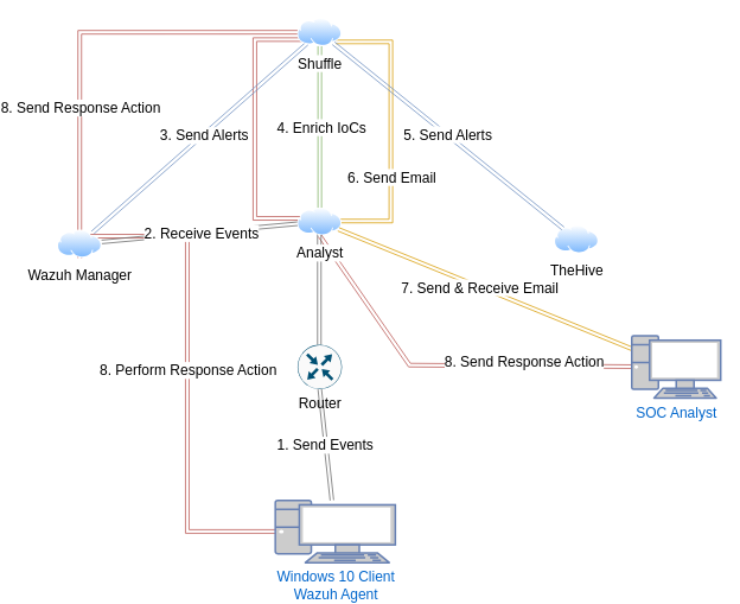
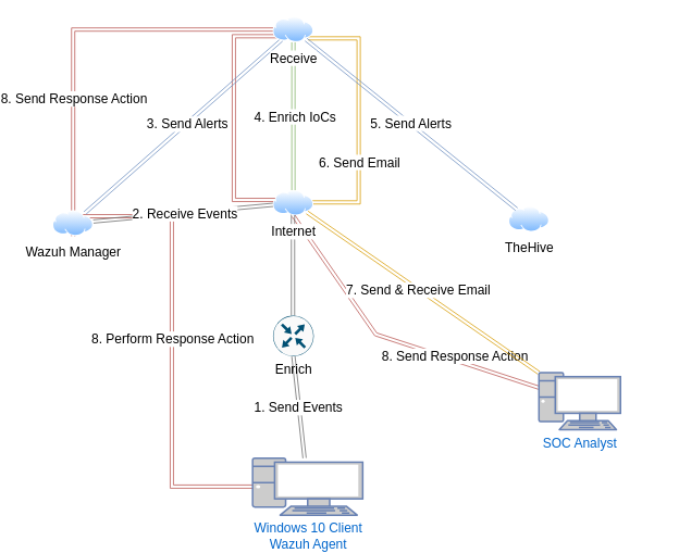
  <mxCell id="0" />
  <mxCell id="1" parent="0" />
  <mxCell id="2" style="edgeStyle=orthogonalEdgeStyle;rounded=0;orthogonalLoop=1;jettySize=auto;html=1;exitX=1;exitY=1;exitDx=0;exitDy=0;entryX=0.76;entryY=0.476;entryDx=0;entryDy=0;entryPerimeter=0;fontSize=12;shape=link;fillColor=#f8cecc;strokeColor=#b85450;" edge="1" parent="1"><mxGeometry relative="1" as="geometry"><mxPoint x="304" y="44" as="sourcePoint" /><mxPoint x="309" y="245" as="targetPoint" /><Array as="points"><mxPoint x="242" y="44" /><mxPoint x="242" y="245" /></Array></mxGeometry></mxCell>
  <mxCell id="3" style="edgeStyle=none;curved=0;rounded=0;orthogonalLoop=1;jettySize=auto;html=1;entryX=0.5;entryY=1;entryDx=0;entryDy=0;fontSize=12;fillColor=#f8cecc;strokeColor=#b85450;shape=link;" edge="1" parent="1" source="30" target="16"><mxGeometry relative="1" as="geometry"><Array as="points"><mxPoint x="416" y="410" /></Array></mxGeometry></mxCell>
  <mxCell id="4" value="&lt;div&gt;8. Send Response Action&lt;/div&gt;" style="edgeLabel;html=1;align=center;verticalAlign=middle;resizable=0;points=[];fontSize=16;" vertex="1" connectable="0" parent="3"><mxGeometry x="-0.429" y="-5" relative="1" as="geometry"><mxPoint as="offset" /></mxGeometry></mxCell>
  <mxCell id="5" style="edgeStyle=orthogonalEdgeStyle;rounded=0;orthogonalLoop=1;jettySize=auto;html=1;exitX=1;exitY=1;exitDx=0;exitDy=0;entryX=0.76;entryY=0.476;entryDx=0;entryDy=0;entryPerimeter=0;fontSize=12;shape=link;fillColor=#ffe6cc;strokeColor=#d79b00;" edge="1" parent="1" source="27" target="16"><mxGeometry relative="1" as="geometry"><Array as="points"><mxPoint x="395" y="47" /><mxPoint x="395" y="248" /></Array></mxGeometry></mxCell>
  <mxCell id="6" value="6. Send Email" style="edgeLabel;html=1;align=center;verticalAlign=middle;resizable=0;points=[];fontSize=16;" vertex="1" connectable="0" parent="5"><mxGeometry x="0.293" relative="1" as="geometry"><mxPoint as="offset" /></mxGeometry></mxCell>
  <mxCell id="7" style="edgeStyle=none;curved=1;rounded=0;orthogonalLoop=1;jettySize=auto;html=1;entryX=0.5;entryY=1;entryDx=0;entryDy=0;entryPerimeter=0;fontSize=12;startArrow=classic;startFill=1;shape=link;fillColor=#f5f5f5;strokeColor=#666666;" edge="1" parent="1" source="12" target="13"><mxGeometry relative="1" as="geometry" /></mxCell>
  <mxCell id="8" value="&lt;div&gt;1. Send Events&lt;/div&gt;" style="edgeLabel;html=1;align=center;verticalAlign=middle;resizable=0;points=[];fontSize=16;" vertex="1" connectable="0" parent="7"><mxGeometry x="-0.005" y="1" relative="1" as="geometry"><mxPoint as="offset" /></mxGeometry></mxCell>
  <mxCell id="9" style="edgeStyle=none;curved=1;rounded=0;orthogonalLoop=1;jettySize=auto;html=1;entryX=0.5;entryY=1;entryDx=0;entryDy=0;entryPerimeter=0;fontSize=12;startArrow=classic;startFill=1;shape=link;fillColor=#f5f5f5;strokeColor=#666666;" edge="1" parent="1"><mxGeometry relative="1" as="geometry"><mxPoint x="314.5" y="387.5" as="sourcePoint" /><mxPoint x="314.5" y="262.5" as="targetPoint" /></mxGeometry></mxCell>
  <mxCell id="10" style="edgeStyle=orthogonalEdgeStyle;rounded=0;orthogonalLoop=1;jettySize=auto;html=1;entryX=0.5;entryY=1;entryDx=0;entryDy=0;fontSize=12;shape=link;fillColor=#f8cecc;strokeColor=#b85450;" edge="1" parent="1" source="12" target="22"><mxGeometry relative="1" as="geometry"><Array as="points"><mxPoint x="166" y="597" /><mxPoint x="166" y="265" /></Array></mxGeometry></mxCell>
  <mxCell id="11" value="&lt;div&gt;8. Perform Response Action&lt;/div&gt;" style="edgeLabel;html=1;align=center;verticalAlign=middle;resizable=0;points=[];fontSize=16;" vertex="1" connectable="0" parent="10"><mxGeometry x="-0.026" relative="1" as="geometry"><mxPoint as="offset" /></mxGeometry></mxCell>
  <mxCell id="12" value="&lt;div&gt;Windows 10 Client&lt;/div&gt;&lt;div&gt;Wazuh Agent&lt;br&gt;&lt;/div&gt;" style="fontColor=#0066CC;verticalAlign=top;verticalLabelPosition=bottom;labelPosition=center;align=center;html=1;outlineConnect=0;fillColor=#CCCCCC;strokeColor=#6881B3;gradientColor=none;gradientDirection=north;strokeWidth=2;shape=mxgraph.networks.pc;fontSize=16;" vertex="1" parent="1"><mxGeometry x="265" y="562" width="135" height="70" as="geometry" /></mxCell>
- <mxCell id="13" value="&lt;div&gt;Router&lt;/div&gt;" style="sketch=0;points=[[0.5,0,0],[1,0.5,0],[0.5,1,0],[0,0.5,0],[0.145,0.145,0],[0.856,0.145,0],[0.855,0.856,0],[0.145,0.855,0]];verticalLabelPosition=bottom;html=1;verticalAlign=top;aspect=fixed;align=center;pointerEvents=1;shape=mxgraph.cisco19.rect;prIcon=router;fillColor=#FAFAFA;strokeColor=#005073;fontSize=16;" vertex="1" parent="1"><mxGeometry x="290" y="387" width="50" height="50" as="geometry" /></mxCell>
+ <mxCell id="13" value="&lt;div&gt;Enrich&lt;/div&gt;" style="sketch=0;points=[[0.5,0,0],[1,0.5,0],[0.5,1,0],[0,0.5,0],[0.145,0.145,0],[0.856,0.145,0],[0.855,0.856,0],[0.145,0.855,0]];verticalLabelPosition=bottom;html=1;verticalAlign=top;aspect=fixed;align=center;pointerEvents=1;shape=mxgraph.cisco19.rect;prIcon=router;fillColor=#FAFAFA;strokeColor=#005073;fontSize=16;" vertex="1" parent="1"><mxGeometry x="290" y="387" width="50" height="50" as="geometry" /></mxCell>
  <mxCell id="14" style="edgeStyle=none;curved=1;rounded=0;orthogonalLoop=1;jettySize=auto;html=1;fontSize=12;shape=link;fillColor=#f5f5f5;strokeColor=#666666;" edge="1" parent="1" source="16" target="22"><mxGeometry relative="1" as="geometry" /></mxCell>
  <mxCell id="15" value="2. Receive Events" style="edgeLabel;html=1;align=center;verticalAlign=middle;resizable=0;points=[];fontSize=16;" vertex="1" connectable="0" parent="14"><mxGeometry x="-0.018" relative="1" as="geometry"><mxPoint as="offset" /></mxGeometry></mxCell>
- <mxCell id="16" value="&lt;div&gt;Analyst&lt;/div&gt;" style="image;aspect=fixed;perimeter=ellipsePerimeter;html=1;align=center;shadow=0;dashed=0;spacingTop=3;image=img/lib/active_directory/internet_cloud.svg;fontSize=16;" vertex="1" parent="1"><mxGeometry x="290" y="233" width="50" height="31.5" as="geometry" /></mxCell>
+ <mxCell id="16" value="&lt;div&gt;Internet&lt;/div&gt;" style="image;aspect=fixed;perimeter=ellipsePerimeter;html=1;align=center;shadow=0;dashed=0;spacingTop=3;image=img/lib/active_directory/internet_cloud.svg;fontSize=16;" vertex="1" parent="1"><mxGeometry x="290" y="233" width="50" height="31.5" as="geometry" /></mxCell>
  <mxCell id="17" value="TheHive" style="image;aspect=fixed;perimeter=ellipsePerimeter;html=1;align=center;shadow=0;dashed=0;spacingTop=3;image=img/lib/active_directory/internet_cloud.svg;fontSize=16;" vertex="1" parent="1"><mxGeometry x="579" y="253" width="50" height="31.5" as="geometry" /></mxCell>
  <mxCell id="18" style="edgeStyle=none;curved=1;rounded=0;orthogonalLoop=1;jettySize=auto;html=1;fontSize=12;shape=link;fillColor=#dae8fc;strokeColor=#6c8ebf;" edge="1" parent="1" source="22" target="27"><mxGeometry relative="1" as="geometry" /></mxCell>
  <mxCell id="19" value="3. Send Alerts" style="edgeLabel;html=1;align=center;verticalAlign=middle;resizable=0;points=[];fontSize=16;" vertex="1" connectable="0" parent="18"><mxGeometry x="0.035" y="-1" relative="1" as="geometry"><mxPoint as="offset" /></mxGeometry></mxCell>
  <mxCell id="20" style="edgeStyle=orthogonalEdgeStyle;rounded=0;orthogonalLoop=1;jettySize=auto;html=1;entryX=0;entryY=0.5;entryDx=0;entryDy=0;fontSize=12;shape=link;fillColor=#f8cecc;strokeColor=#b85450;" edge="1" parent="1" source="22" target="27"><mxGeometry relative="1" as="geometry"><Array as="points"><mxPoint x="45" y="36" /></Array></mxGeometry></mxCell>
  <mxCell id="21" value="8. Send Response Action" style="edgeLabel;html=1;align=center;verticalAlign=middle;resizable=0;points=[];fontSize=16;" vertex="1" connectable="0" parent="20"><mxGeometry x="-0.561" relative="1" as="geometry"><mxPoint y="-35" as="offset" /></mxGeometry></mxCell>
  <mxCell id="22" value="Wazuh Manager" style="image;aspect=fixed;perimeter=ellipsePerimeter;html=1;align=center;shadow=0;dashed=0;spacingTop=3;image=img/lib/active_directory/internet_cloud.svg;fontSize=16;" vertex="1" parent="1"><mxGeometry x="20" y="258" width="50" height="31.5" as="geometry" /></mxCell>
  <mxCell id="23" style="edgeStyle=none;curved=1;rounded=0;orthogonalLoop=1;jettySize=auto;html=1;entryX=0.5;entryY=0;entryDx=0;entryDy=0;fontSize=12;shape=link;fillColor=#d5e8d4;strokeColor=#82b366;" edge="1" parent="1" source="27" target="16"><mxGeometry relative="1" as="geometry" /></mxCell>
  <mxCell id="24" value="&lt;div&gt;4. Enrich IoCs&lt;/div&gt;" style="edgeLabel;html=1;align=center;verticalAlign=middle;resizable=0;points=[];fontSize=16;" vertex="1" connectable="0" parent="23"><mxGeometry x="0.008" y="1" relative="1" as="geometry"><mxPoint as="offset" /></mxGeometry></mxCell>
  <mxCell id="25" style="edgeStyle=none;curved=1;rounded=0;orthogonalLoop=1;jettySize=auto;html=1;fontSize=12;shape=link;fillColor=#dae8fc;strokeColor=#6c8ebf;" edge="1" parent="1" source="27" target="17"><mxGeometry relative="1" as="geometry" /></mxCell>
  <mxCell id="26" value="&lt;div&gt;5. Send Alerts&lt;/div&gt;" style="edgeLabel;html=1;align=center;verticalAlign=middle;resizable=0;points=[];fontSize=16;" vertex="1" connectable="0" parent="25"><mxGeometry x="-0.009" relative="1" as="geometry"><mxPoint y="-1" as="offset" /></mxGeometry></mxCell>
- <mxCell id="27" value="Shuffle" style="image;aspect=fixed;perimeter=ellipsePerimeter;html=1;align=center;shadow=0;dashed=0;spacingTop=3;image=img/lib/active_directory/internet_cloud.svg;fontSize=16;" vertex="1" parent="1"><mxGeometry x="290" y="20" width="50" height="31.5" as="geometry" /></mxCell>
+ <mxCell id="27" value="Receive" style="image;aspect=fixed;perimeter=ellipsePerimeter;html=1;align=center;shadow=0;dashed=0;spacingTop=3;image=img/lib/active_directory/internet_cloud.svg;fontSize=16;" vertex="1" parent="1"><mxGeometry x="290" y="20" width="50" height="31.5" as="geometry" /></mxCell>
  <mxCell id="28" style="edgeStyle=none;curved=1;rounded=0;orthogonalLoop=1;jettySize=auto;html=1;fontSize=12;shape=link;fillColor=#ffe6cc;strokeColor=#d79b00;" edge="1" parent="1" source="30" target="16"><mxGeometry relative="1" as="geometry" /></mxCell>
  <mxCell id="29" value="7. Send &amp;amp; Receive Email" style="edgeLabel;html=1;align=center;verticalAlign=middle;resizable=0;points=[];fontSize=16;" vertex="1" connectable="0" parent="28"><mxGeometry x="0.041" y="1" relative="1" as="geometry"><mxPoint as="offset" /></mxGeometry></mxCell>
- <mxCell id="30" value="SOC Analyst" style="fontColor=#0066CC;verticalAlign=top;verticalLabelPosition=bottom;labelPosition=center;align=center;html=1;outlineConnect=0;fillColor=#CCCCCC;strokeColor=#6881B3;gradientColor=none;gradientDirection=north;strokeWidth=2;shape=mxgraph.networks.pc;fontSize=16;" vertex="1" parent="1"><mxGeometry x="666" y="377" width="100" height="70" as="geometry" /></mxCell>
+ <mxCell id="30" value="SOC Analyst" style="fontColor=#0066CC;verticalAlign=top;verticalLabelPosition=bottom;labelPosition=center;align=center;html=1;outlineConnect=0;fillColor=#CCCCCC;strokeColor=#6881B3;gradientColor=none;gradientDirection=north;strokeWidth=2;shape=mxgraph.networks.pc;fontSize=16;" vertex="1" parent="1"><mxGeometry x="616" y="457" width="100" height="70" as="geometry" /></mxCell>
